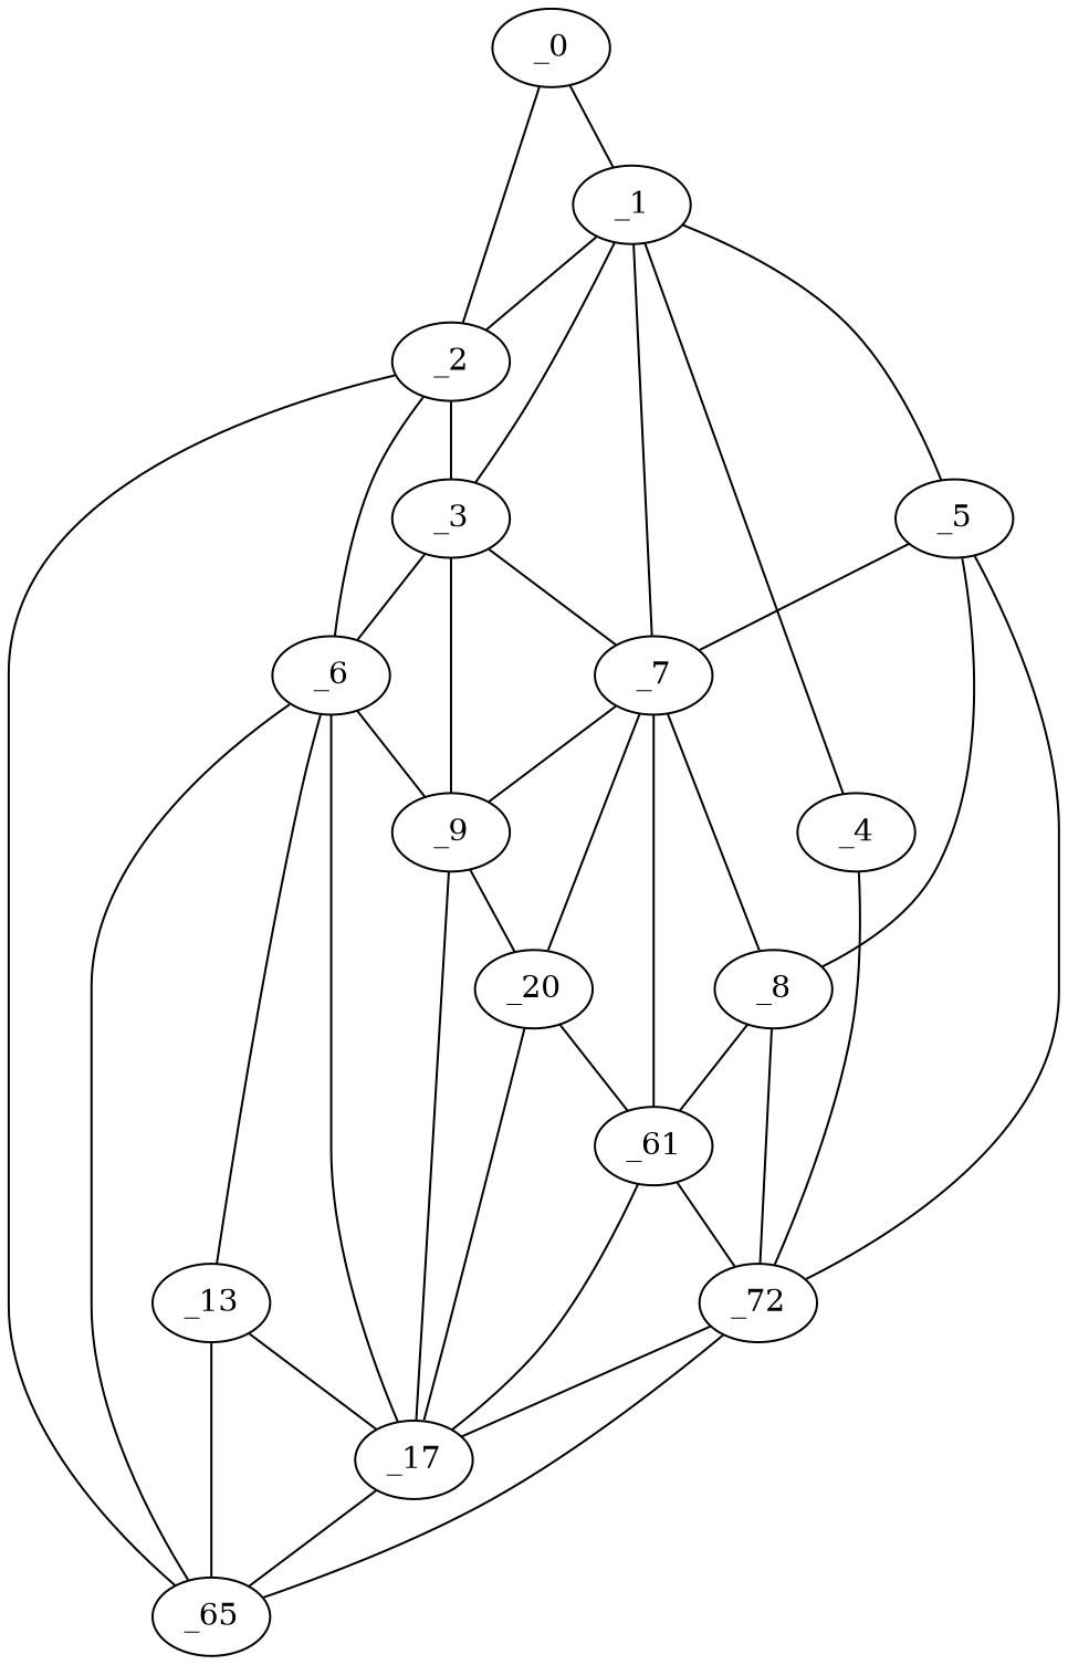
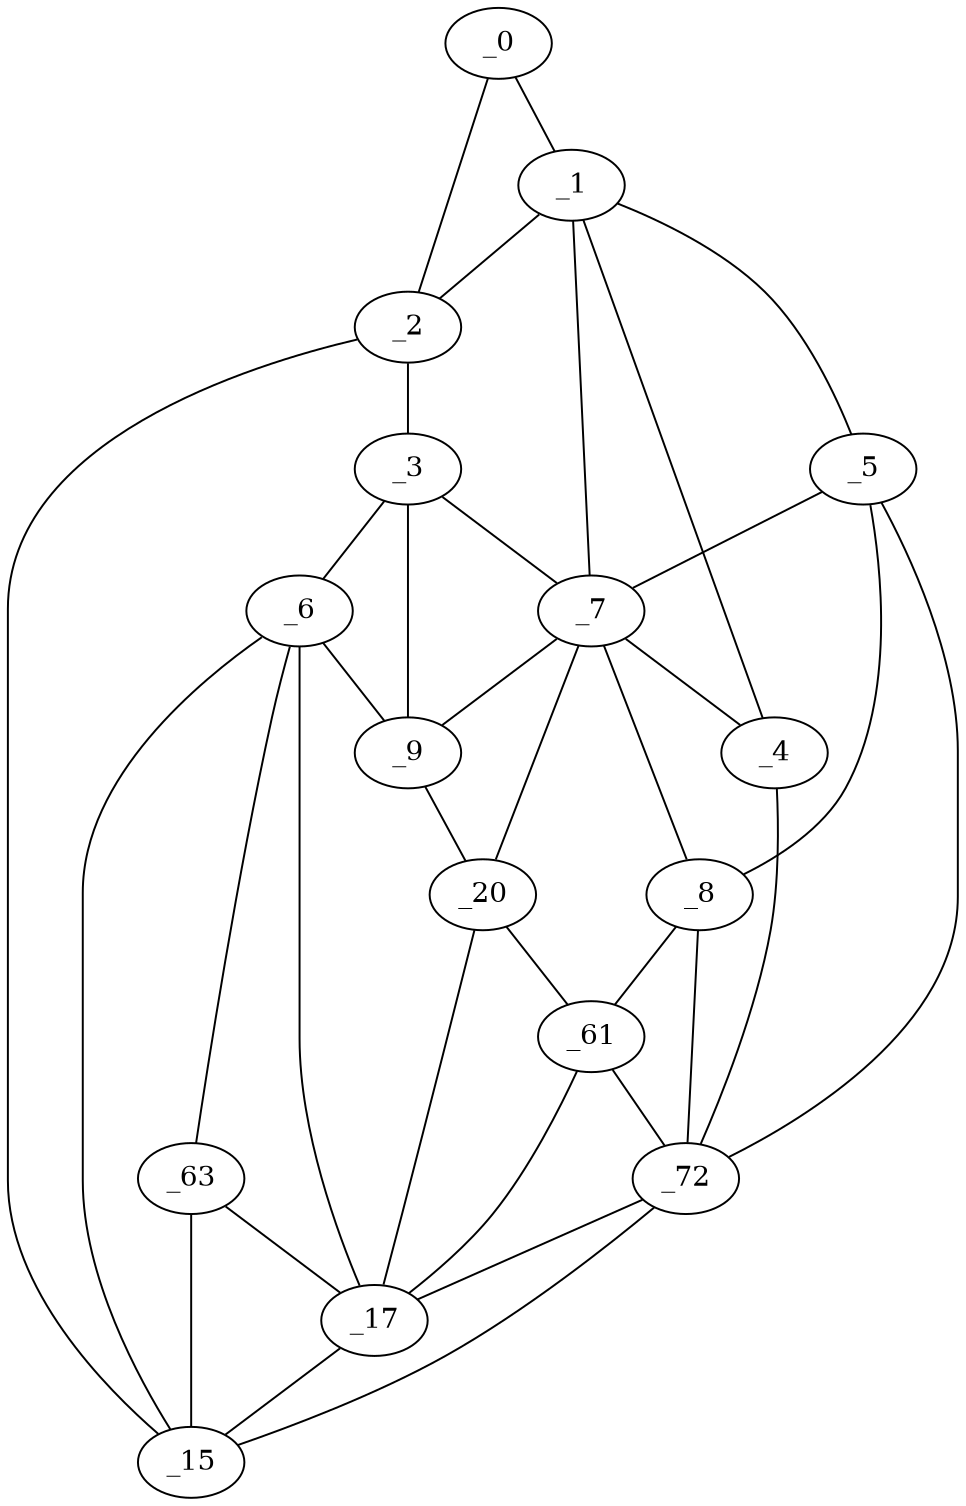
  graph {
    node [x=93]
    edge [valence=2]
    _0 [x=35 y=8]
    _1 [x=36 y=14]
    _2 [x=47 y=3]
    _3 [x=63 y=10]
    _4 [x=65 y=122]
    _5 [x=69 y=115]
    _7 [x=86 y=65]
    _6 [x=74 y=12]
-   _15 [x=96 y=16 label=_65]
+   _15 [x=96 y=16]
    _9 [y=47]
    n11 [label=_72 x=94 y=118]
    _8 [x=92 y=107]
    n13 [label=_20 y=53]
    n14 [label=_61 y=64]
-   _13 [x=95 y=25]
+   _13 [x=95 y=25 label=_63]
    n16 [label=_17 x=95 y=39]
    _0 -- _1 [valence=1]
    _0 -- _2 [valence=1]
    _1 -- _2
-   _1 -- _3
    _1 -- _4 [valence=1]
    _1 -- _5
    _1 -- _7
    _2 -- _3
-   _2 -- _6
    _2 -- _15 [valence=1]
    _3 -- _7 [valence=1]
    _3 -- _6
    _3 -- _9
    _4 -- n11 [valence=1]
    _5 -- _7
    _5 -- n11 [valence=1]
    _5 -- _8
    _7 -- _9
    _7 -- _8 [valence=1]
    _7 -- n13 [valence=1]
-   _7 -- n14
+   _7 -- _4
    _6 -- _15 [valence=1]
    _6 -- _9
    _6 -- _13 [valence=1]
    _6 -- n16
    _9 -- n13
-   _9 -- n16 [valence=1]
    n11 -- _15 [valence=1]
    n11 -- n16 [valence=1]
    _8 -- n11 [valence=1]
    _8 -- n14
    n13 -- n14 [valence=1]
    n13 -- n16
    n14 -- n11
    n14 -- n16
    _13 -- _15
    _13 -- n16
    n16 -- _15 [valence=1]
  }
